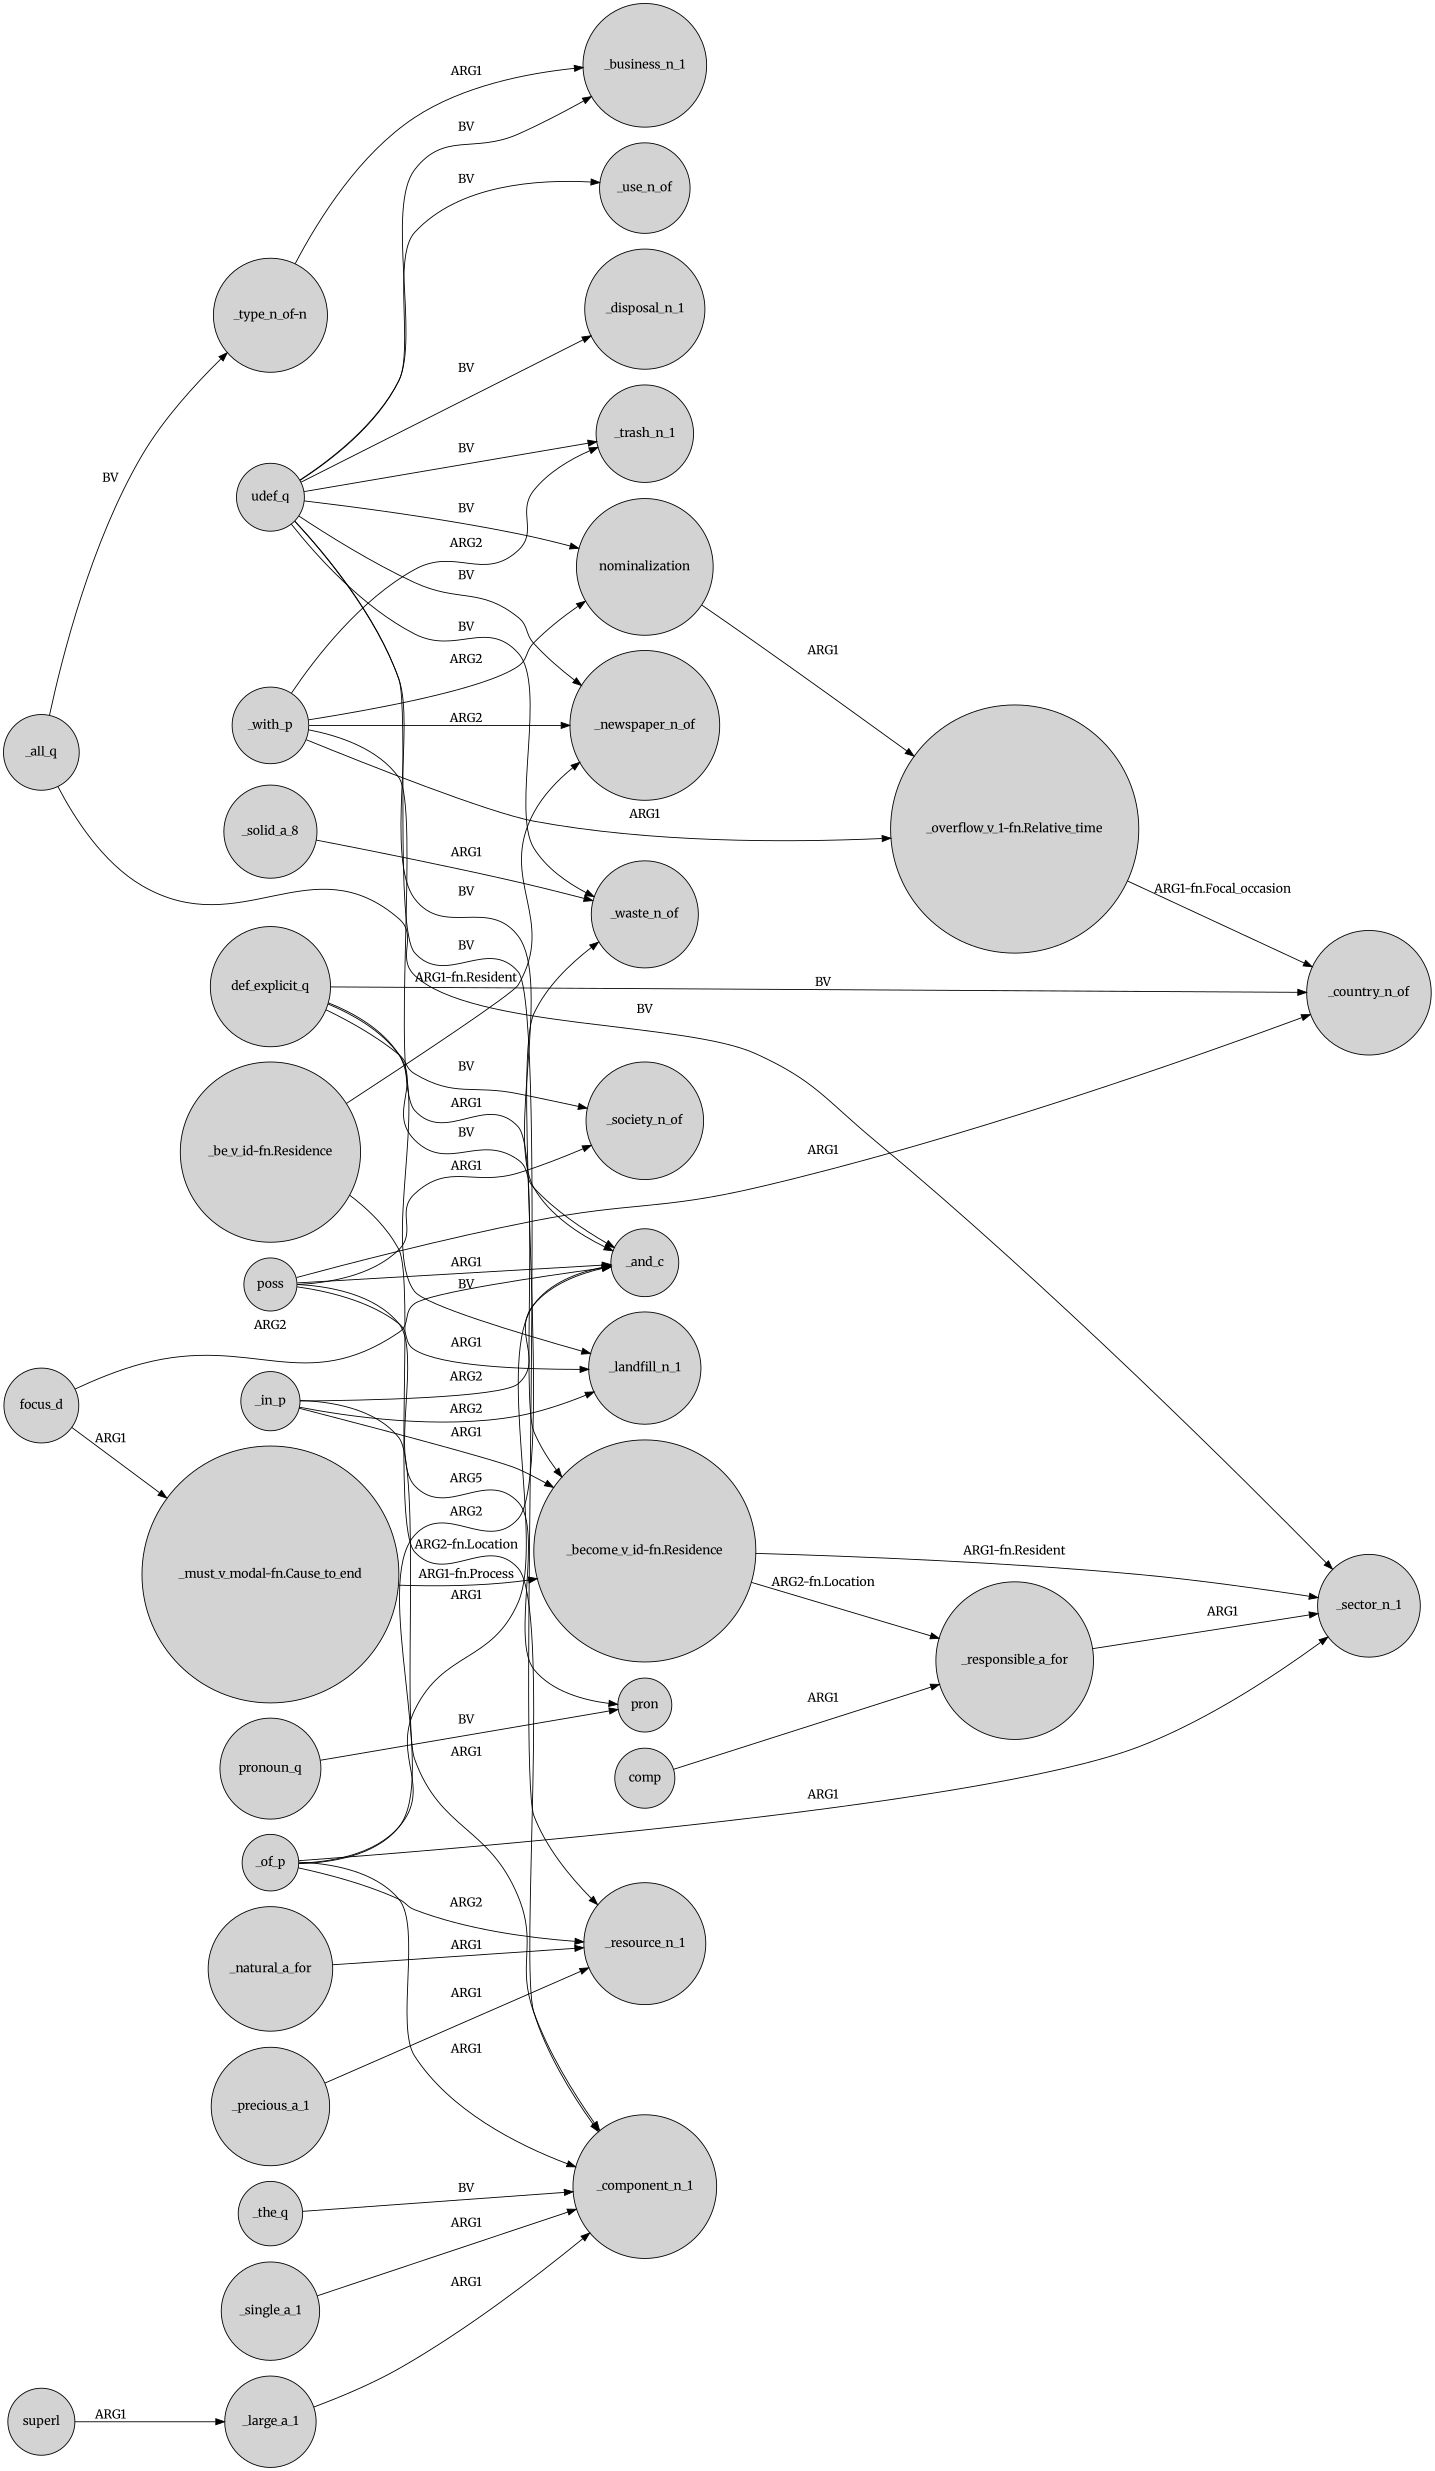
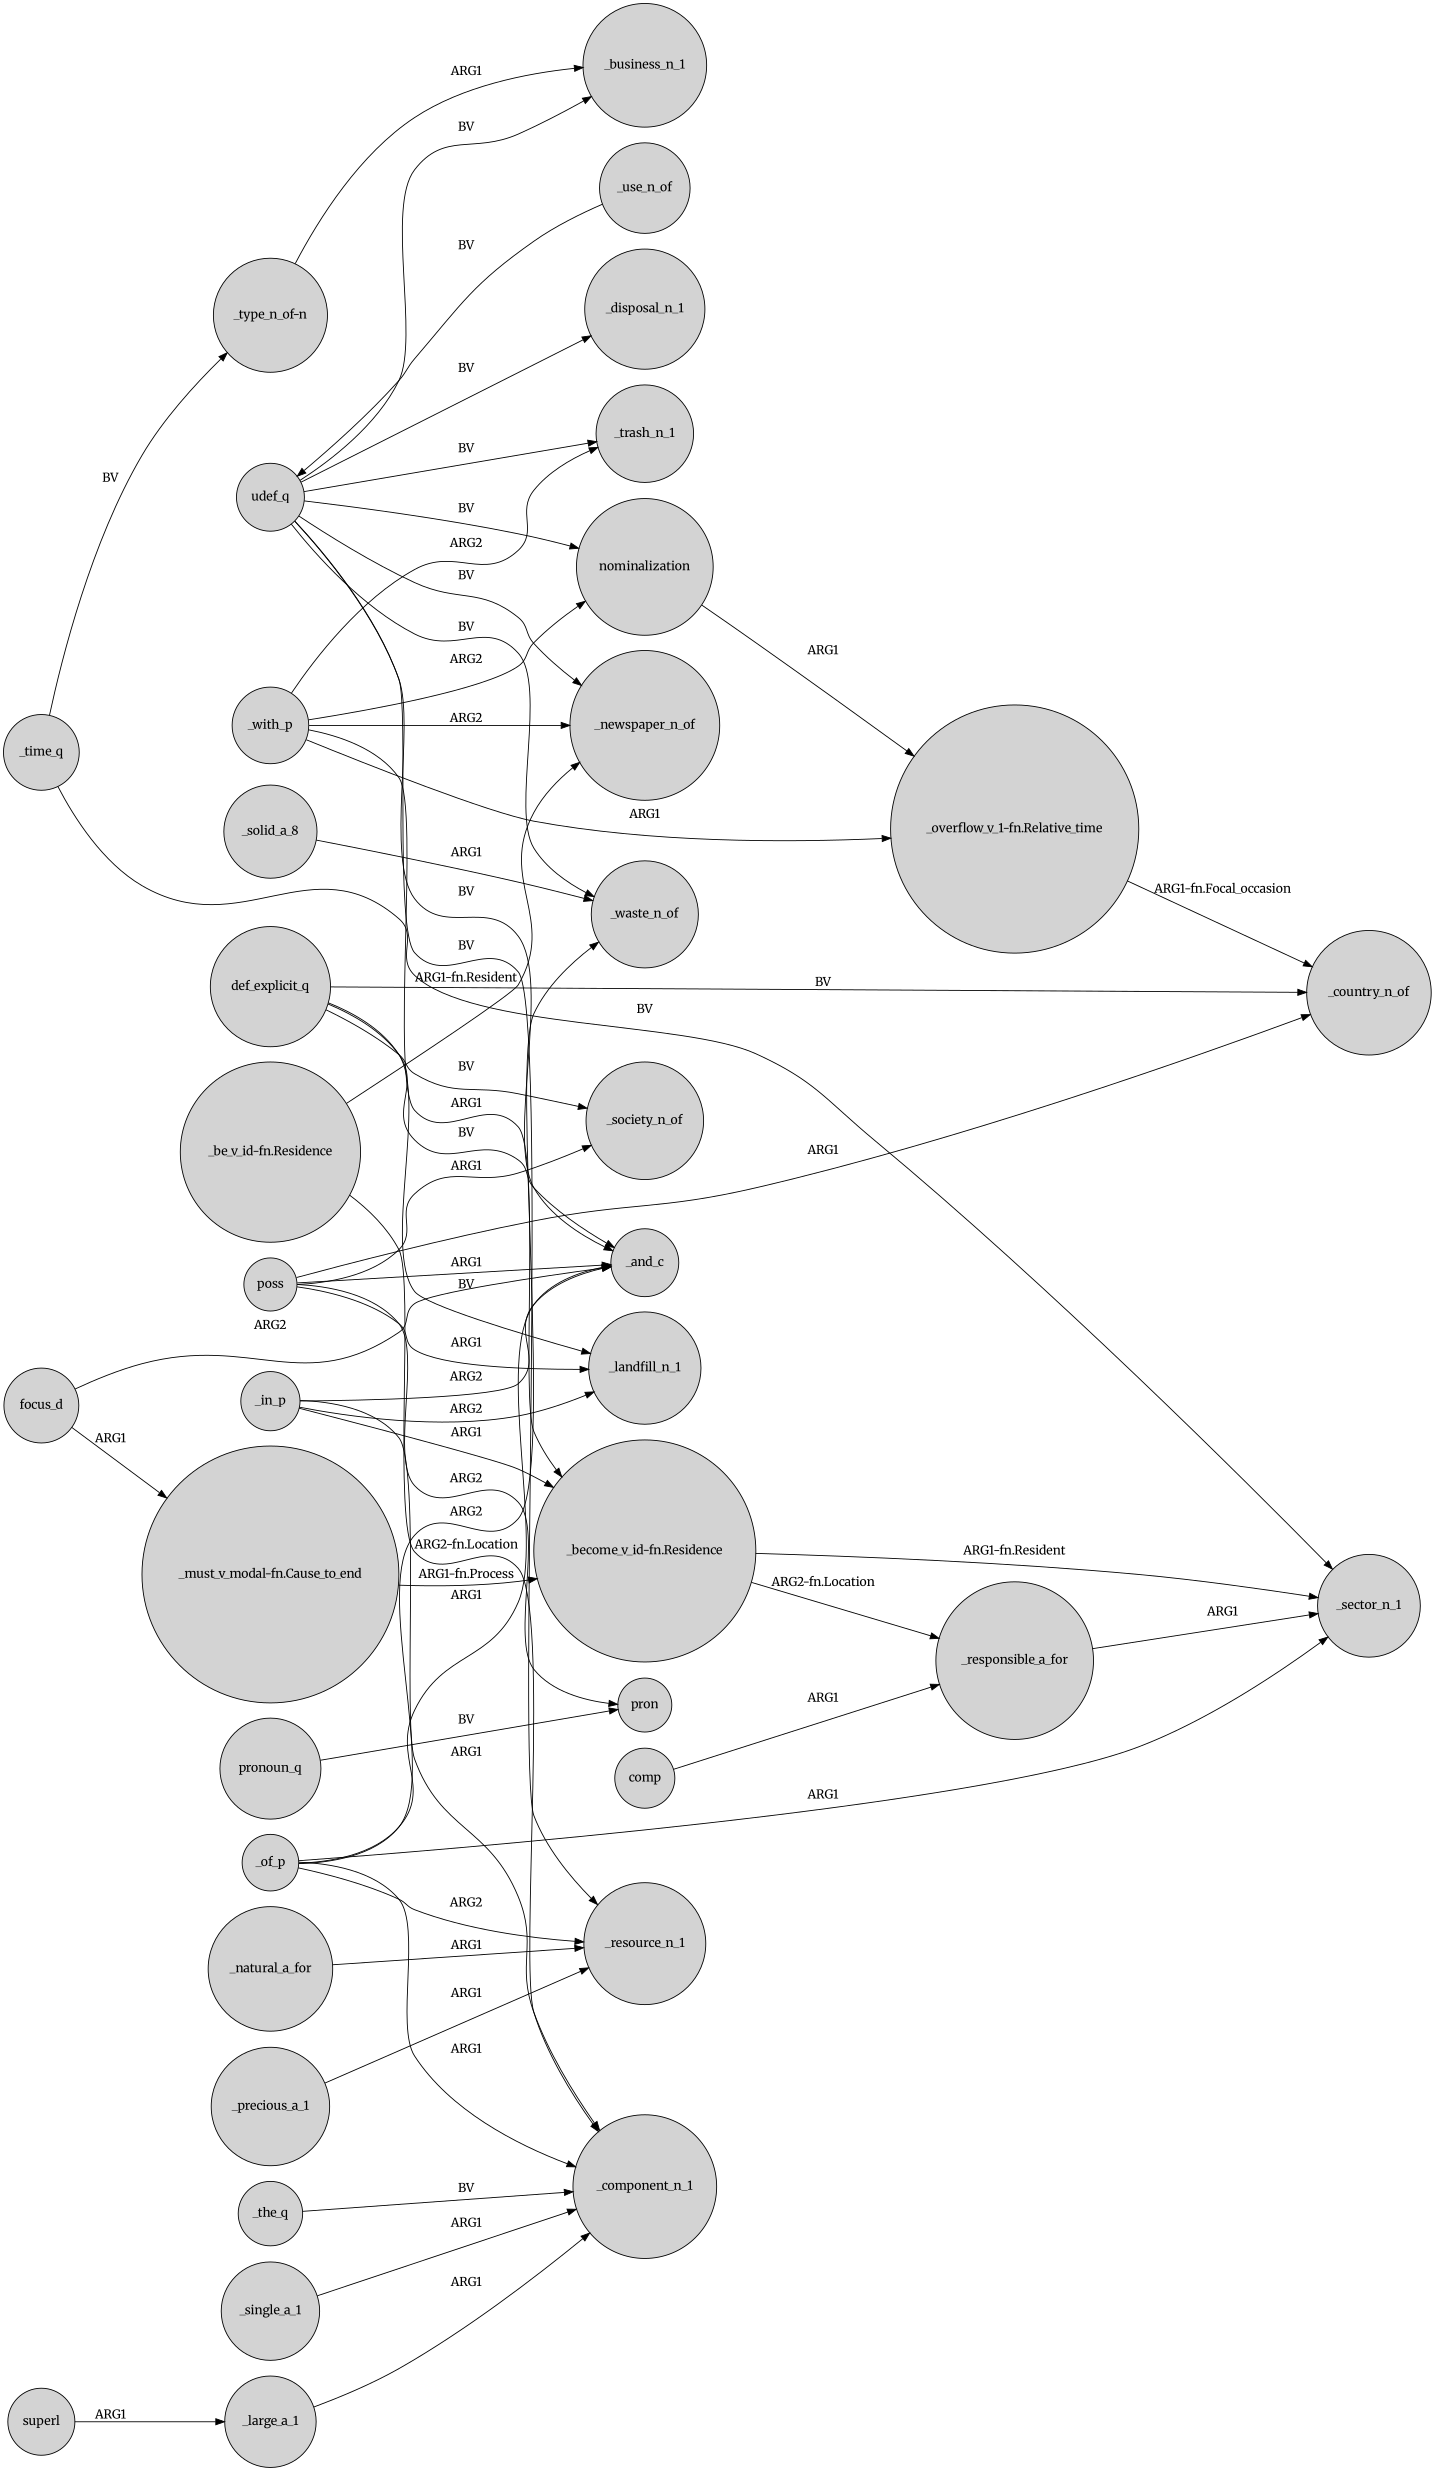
  digraph {
    fontname=Merriweather
    rankdir=LR
    node [fontname=Merriweather shape=circle style=filled]
    edge [fontname=Merriweather]
    udef_q
    _trash_n_1
    _and_c
    nominalization
    _waste_n_of
    _resource_n_1
    _newspaper_n_of
    _disposal_n_1
    _business_n_1
    _use_n_of
    "_overflow_v_1-fn.Relative_time"
    "_must_v_modal-fn.Cause_to_end"
    "_become_v_id-fn.Residence"
    _responsible_a_for
    _sector_n_1
    _in_p
    _component_n_1
    _landfill_n_1
    focus_d
    _large_a_1
    "_be_v_id-fn.Residence"
    _with_p
    _country_n_of
    def_explicit_q
    _society_n_of
    _of_p
    poss
    pron
    _precious_a_1
    _single_a_1
-   _all_q
+   _all_q [label=_time_q]
    "_type_n_of-n"
    _the_q
    pronoun_q
    n35 [label=_solid_a_8]
    comp
    superl
    _natural_a_for
    udef_q -> _trash_n_1 [label=BV]
    udef_q -> _and_c [label=BV]
    udef_q -> nominalization [label=BV]
    udef_q -> _waste_n_of [label=BV]
    udef_q -> _resource_n_1 [label=BV]
    udef_q -> _newspaper_n_of [label=BV]
    udef_q -> _disposal_n_1 [label=BV]
    udef_q -> _business_n_1 [label=BV]
-   udef_q -> _use_n_of [label=BV]
+   _use_n_of -> udef_q [label=BV]
    nominalization -> "_overflow_v_1-fn.Relative_time" [label=ARG1]
    "_overflow_v_1-fn.Relative_time" -> _country_n_of [label="ARG1-fn.Focal_occasion"]
    "_must_v_modal-fn.Cause_to_end" -> "_become_v_id-fn.Residence" [label="ARG1-fn.Process"]
    "_become_v_id-fn.Residence" -> _responsible_a_for [label="ARG2-fn.Location"]
    "_become_v_id-fn.Residence" -> _sector_n_1 [label="ARG1-fn.Resident"]
    _responsible_a_for -> _sector_n_1 [label=ARG1]
    _in_p -> _and_c [label=ARG2]
    _in_p -> "_become_v_id-fn.Residence" [label=ARG1]
    _in_p -> _component_n_1 [label=ARG1]
    _in_p -> _landfill_n_1 [label=ARG2]
    focus_d -> _and_c [label=ARG2]
    focus_d -> "_must_v_modal-fn.Cause_to_end" [label=ARG1]
    _large_a_1 -> _component_n_1 [label=ARG1]
    "_be_v_id-fn.Residence" -> _newspaper_n_of [label="ARG1-fn.Resident"]
    "_be_v_id-fn.Residence" -> _component_n_1 [label="ARG2-fn.Location"]
    _with_p -> _trash_n_1 [label=ARG2]
    _with_p -> nominalization [label=ARG2]
    _with_p -> _newspaper_n_of [label=ARG2]
    _with_p -> "_overflow_v_1-fn.Relative_time" [label=ARG1]
    _with_p -> "_become_v_id-fn.Residence" [label=ARG1]
    def_explicit_q -> _and_c [label=BV]
    def_explicit_q -> _landfill_n_1 [label=BV]
    def_explicit_q -> _country_n_of [label=BV]
    def_explicit_q -> _society_n_of [label=BV]
    _of_p -> _and_c [label=ARG1]
    _of_p -> _waste_n_of [label=ARG2]
    _of_p -> _resource_n_1 [label=ARG2]
    _of_p -> _sector_n_1 [label=ARG1]
    _of_p -> _component_n_1 [label=ARG1]
    poss -> _and_c [label=ARG1]
    poss -> _landfill_n_1 [label=ARG1]
    poss -> _country_n_of [label=ARG1]
    poss -> _society_n_of [label=ARG1]
-   poss -> pron [label=ARG5]
+   poss -> pron [label=ARG2]
    _precious_a_1 -> _resource_n_1 [label=ARG1]
    _single_a_1 -> _component_n_1 [label=ARG1]
    _all_q -> _sector_n_1 [label=BV]
    _all_q -> "_type_n_of-n" [label=BV]
    "_type_n_of-n" -> _business_n_1 [label=ARG1]
    _the_q -> _component_n_1 [label=BV]
    pronoun_q -> pron [label=BV]
    n35 -> _waste_n_of [label=ARG1]
    comp -> _responsible_a_for [label=ARG1]
    superl -> _large_a_1 [label=ARG1]
    _natural_a_for -> _resource_n_1 [label=ARG1]
  }
